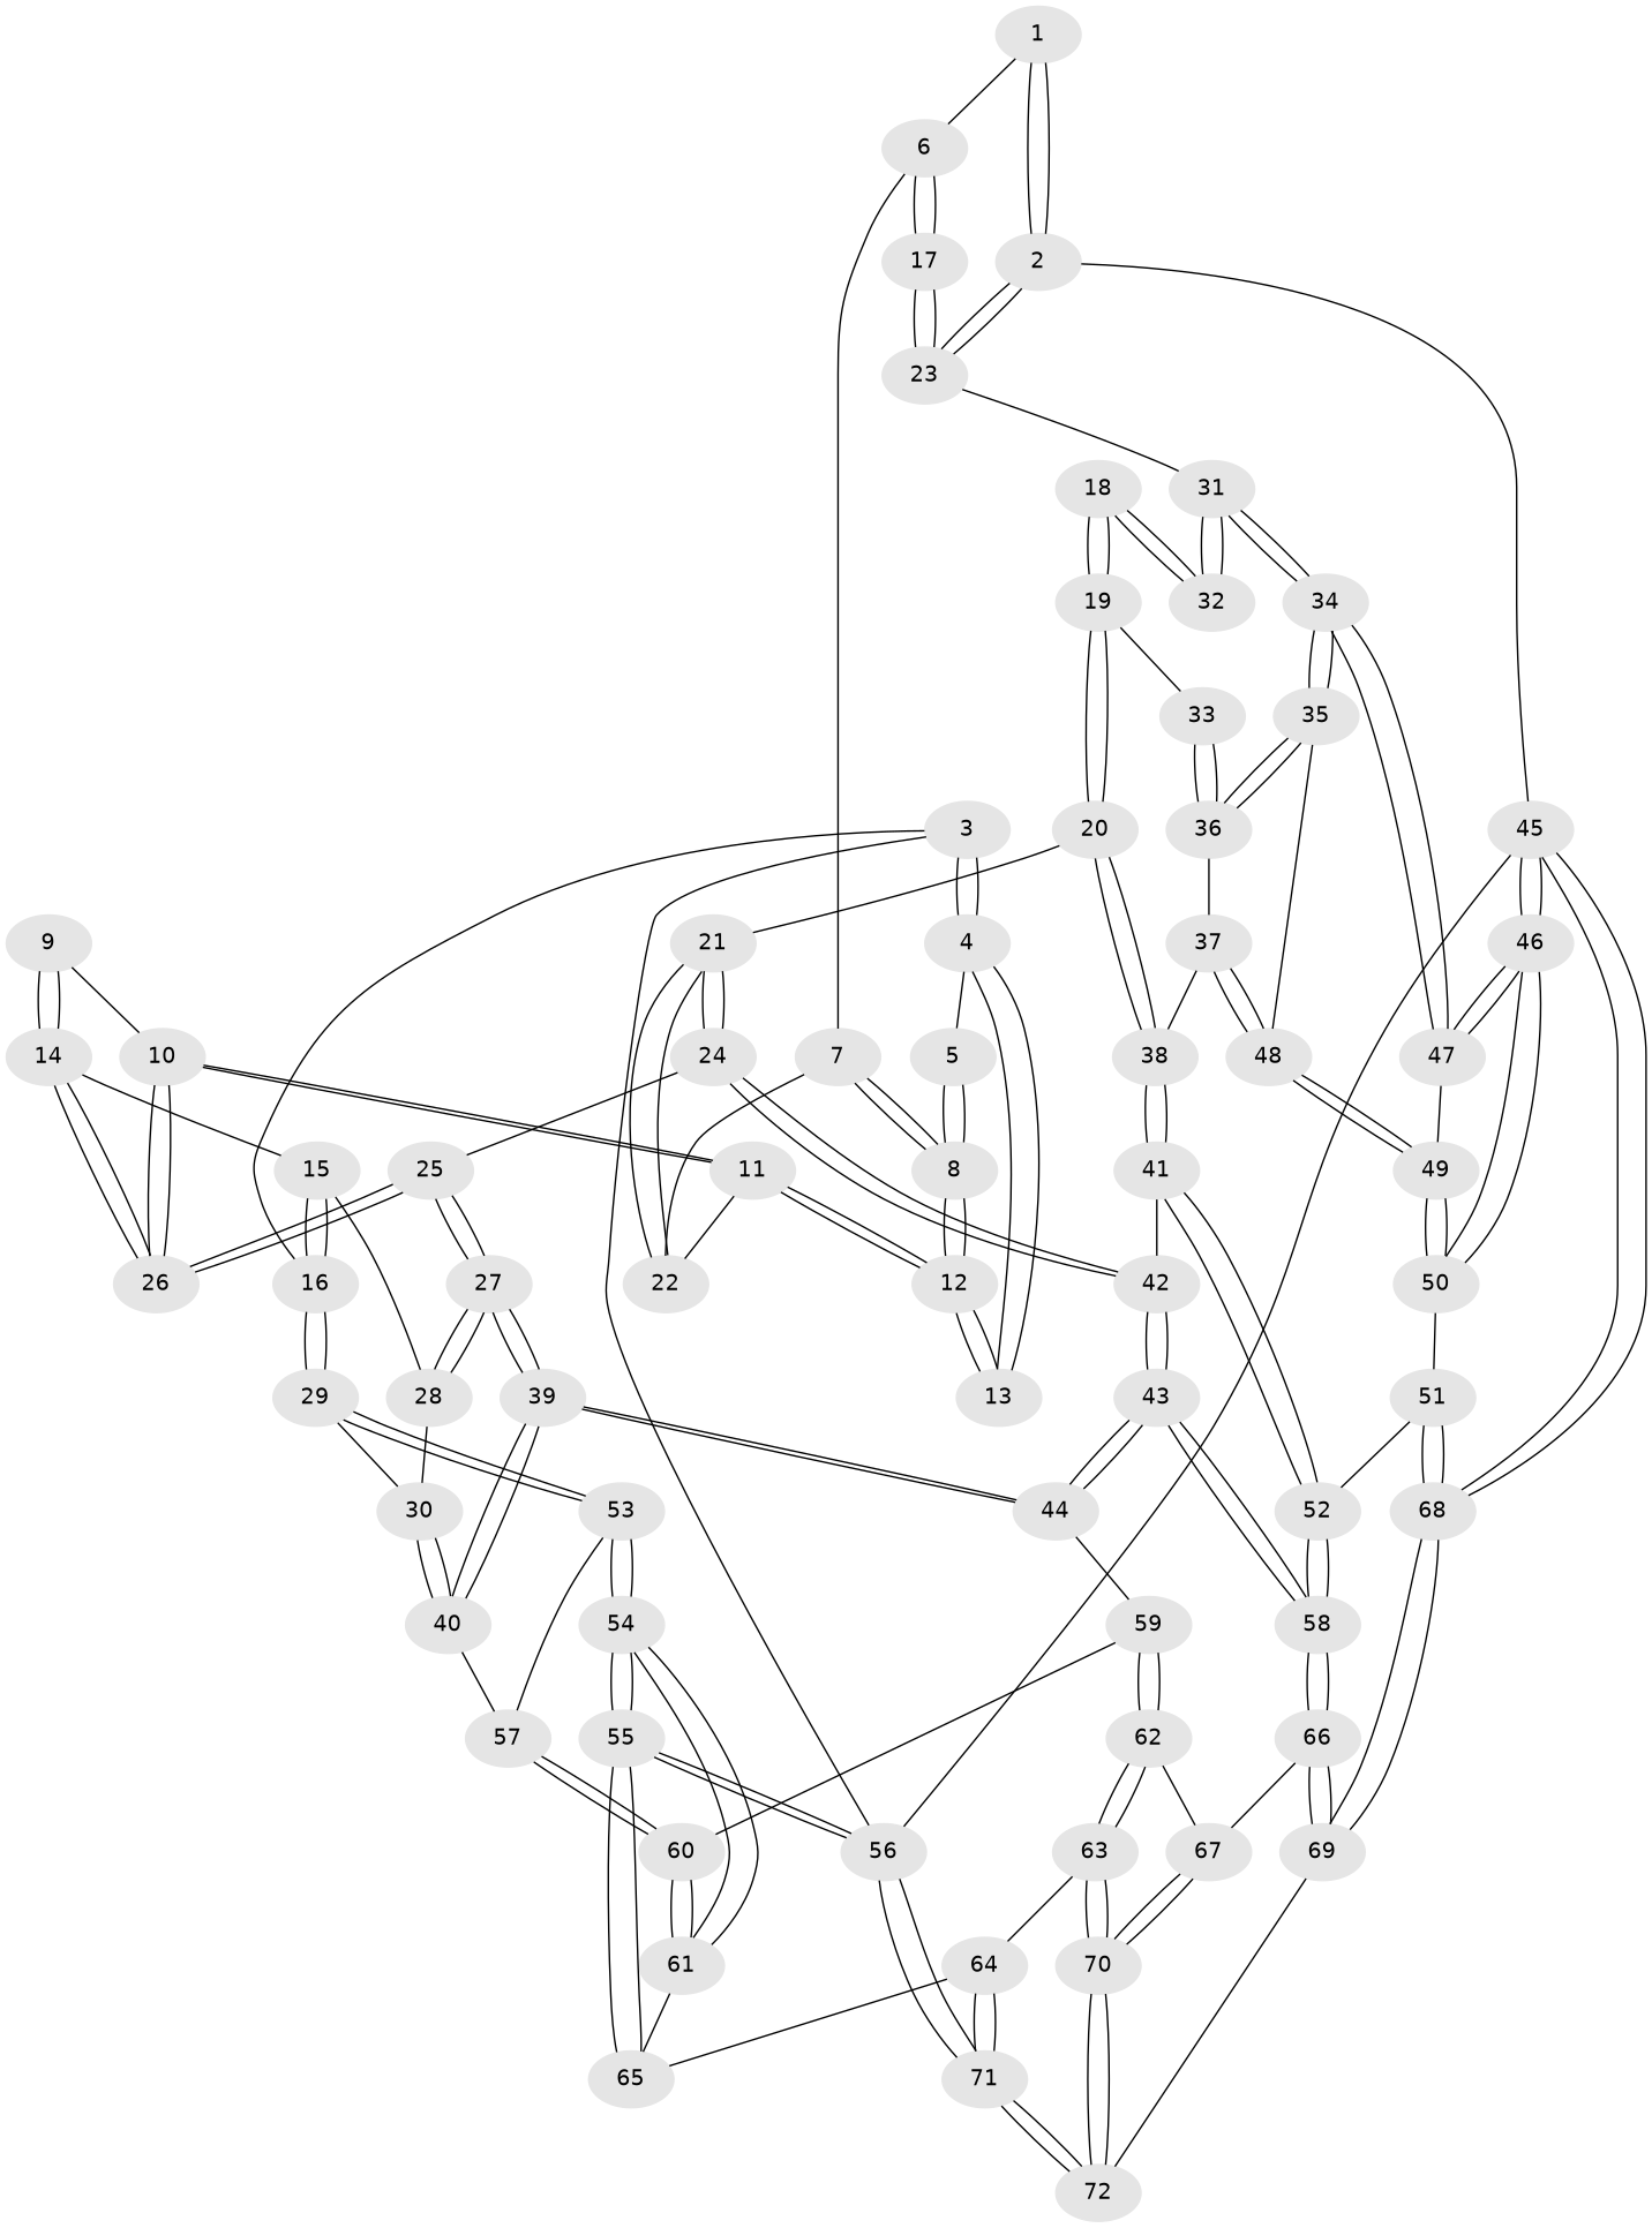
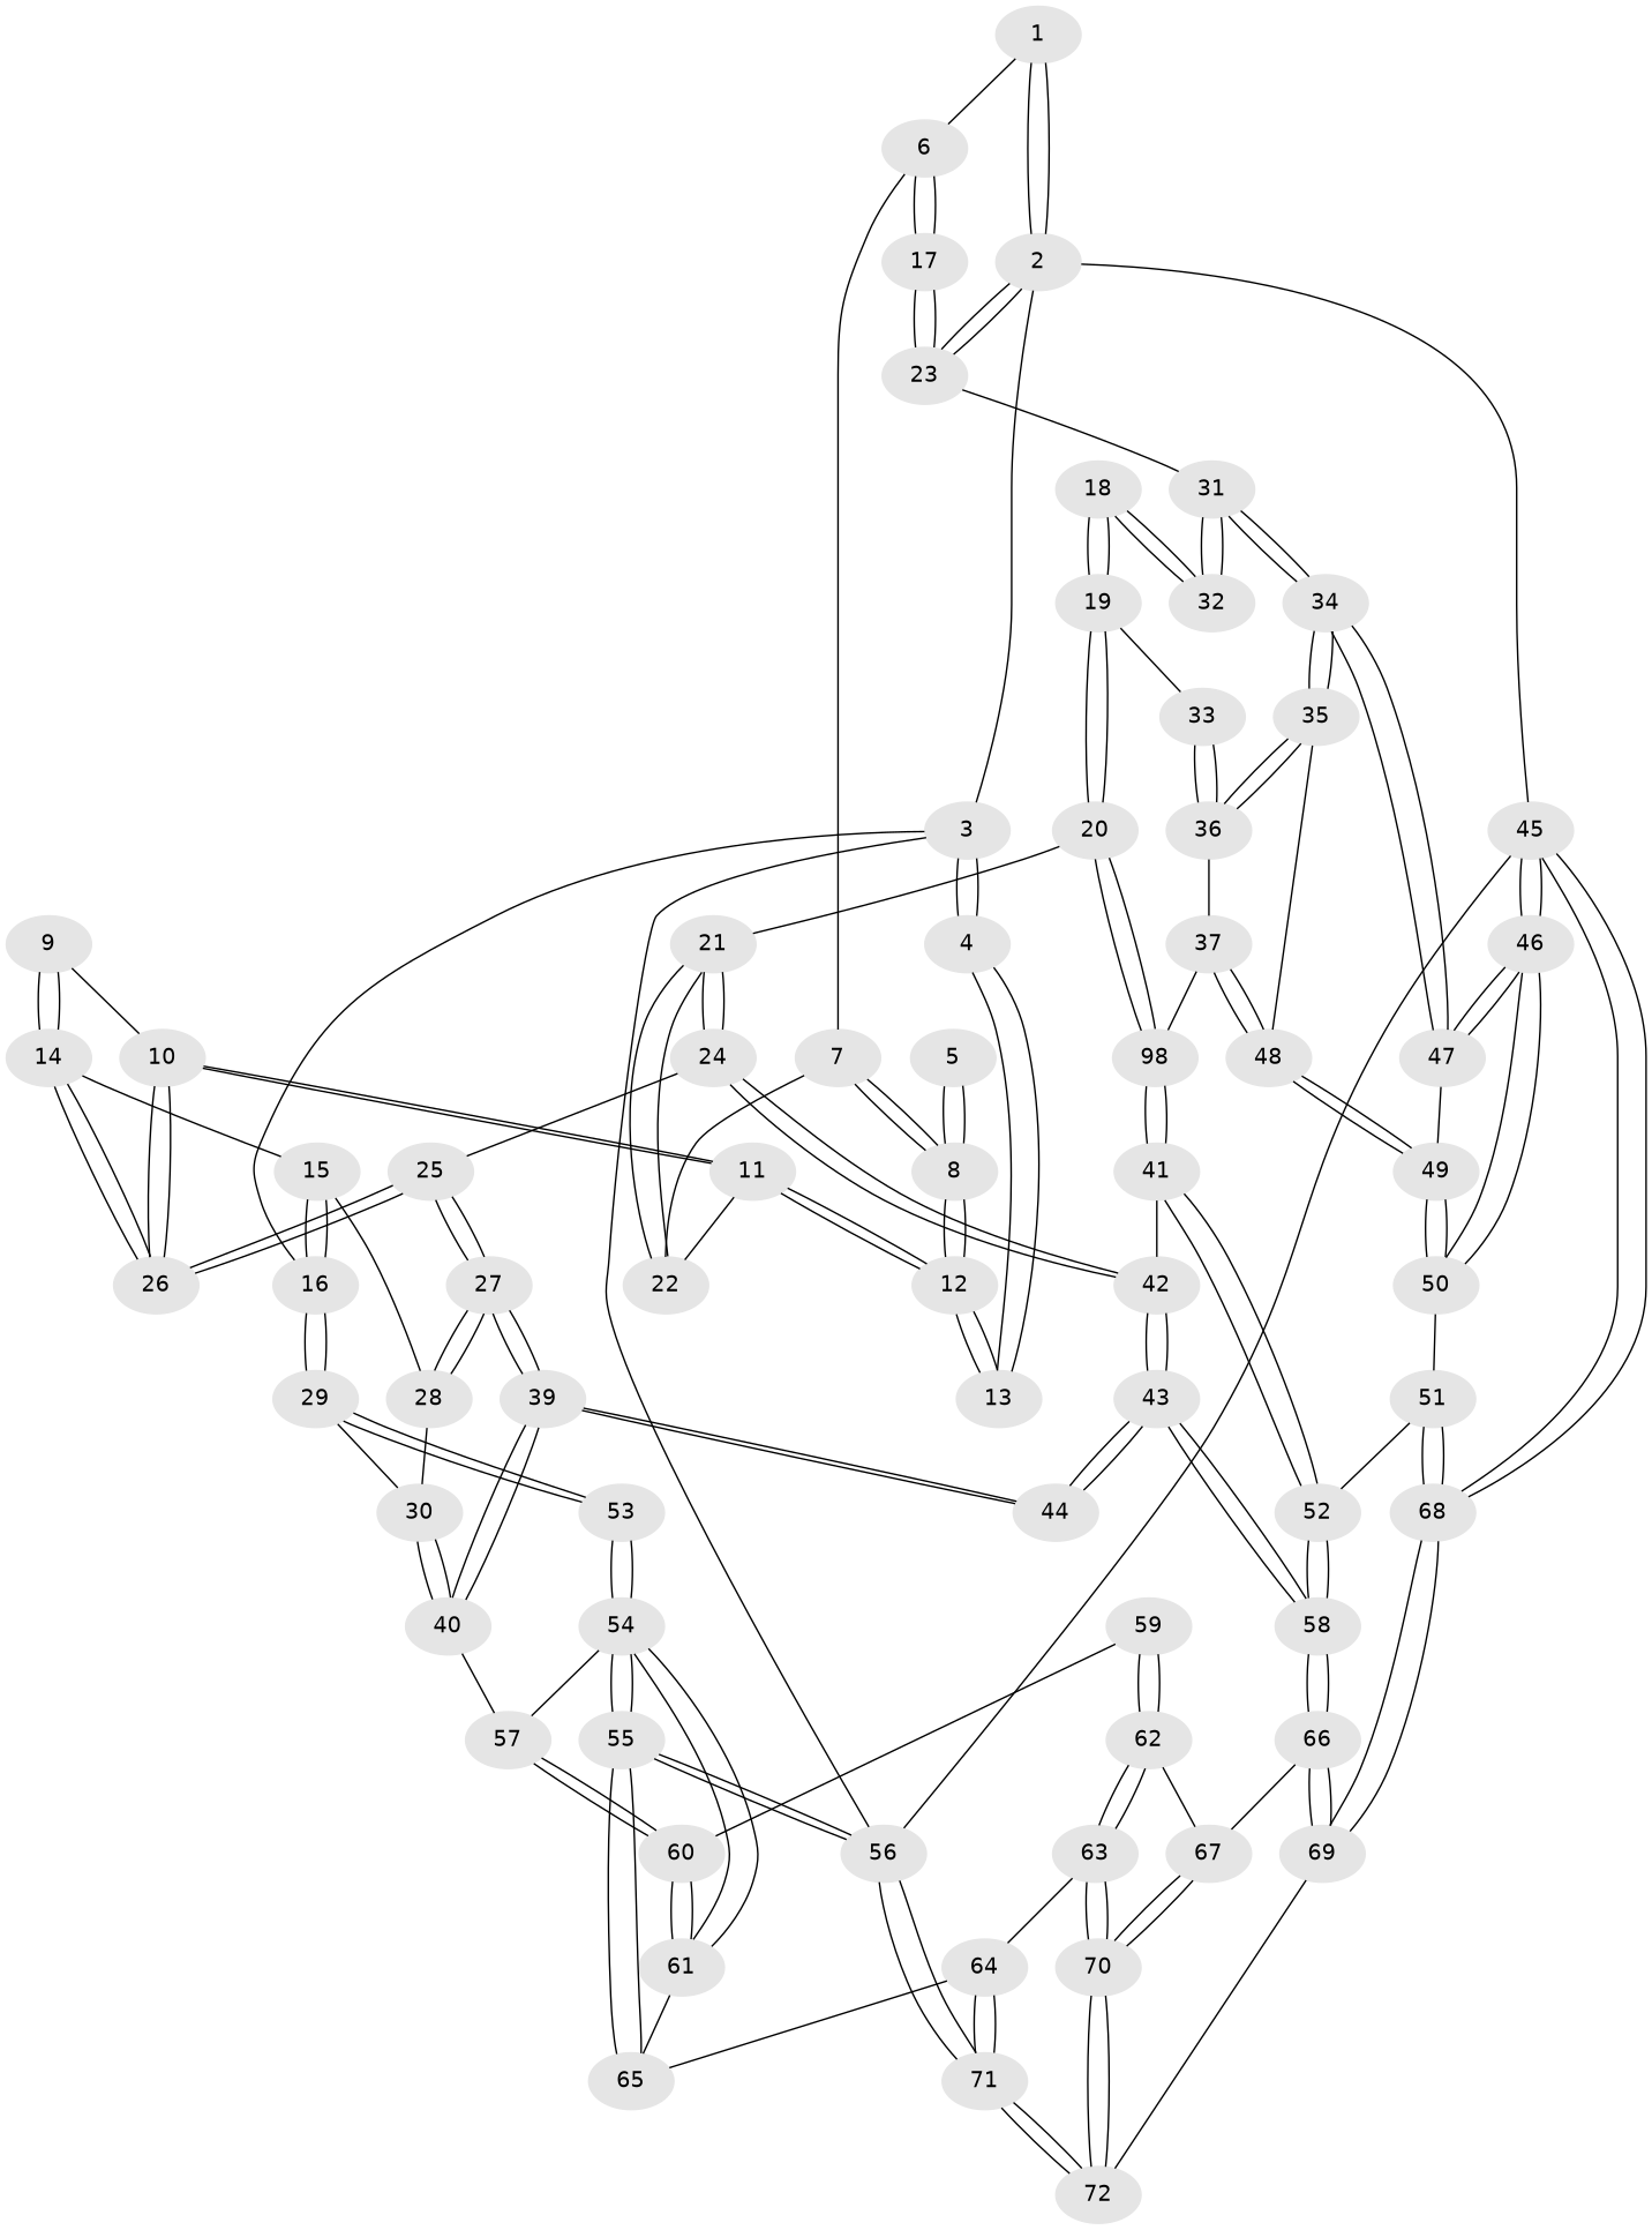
  graph {
    fontname="DejaVu Sans"
    node [color=gray90 fontname="DejaVu Sans" style=filled]
    edge [fontname="DejaVu Sans"]
    1
    2
    6
    3
    23
    45
    7
    17
    4
    16
    56
    31
    46
    68
    5
    13
    29
    71
    8
    12
    22
    9
    10
    14
    11
    26
    15
    28
    30
    53
    18
    19
    32
    20
    33
    21
-   38
+   38 [label=98]
    36
    24
    41
    25
    42
    34
    27
    43
    39
    40
    44
    57
    54
    35
    47
    37
    48
    49
    52
    59
    60
    58
    66
    62
    50
    69
    51
    55
    61
    65
    72
    67
    63
    64
    70
    1 -- 2
    1 -- 2
    1 -- 6
+   2 -- 3
    2 -- 23
    2 -- 23
    2 -- 45
    6 -- 7
    6 -- 17
    6 -- 17
    3 -- 4
    3 -- 4
    3 -- 16
    3 -- 56
    23 -- 31
    45 -- 56
    45 -- 46
    45 -- 46
    45 -- 68
    45 -- 68
    7 -- 8
    7 -- 8
    7 -- 22
    17 -- 23
    17 -- 23
-   4 -- 5
    4 -- 13
    4 -- 13
    16 -- 29
    16 -- 29
    56 -- 71
    56 -- 71
    31 -- 32
    31 -- 32
    31 -- 34
    31 -- 34
    46 -- 47
    46 -- 47
    46 -- 50
    46 -- 50
    68 -- 69
    68 -- 69
    5 -- 8
    5 -- 8
    29 -- 30
    29 -- 53
    29 -- 53
    71 -- 72
    71 -- 72
    8 -- 12
    8 -- 12
    12 -- 13
    12 -- 13
    9 -- 10
    9 -- 14
    9 -- 14
    10 -- 11
    10 -- 11
    10 -- 26
    10 -- 26
    14 -- 26
    14 -- 26
    14 -- 15
    11 -- 12
    11 -- 12
    11 -- 22
    15 -- 16
    15 -- 16
    15 -- 28
    28 -- 30
    30 -- 40
    30 -- 40
-   53 -- 57
+   54 -- 57
    53 -- 54
    53 -- 54
    18 -- 19
    18 -- 19
    18 -- 32
    18 -- 32
    19 -- 20
    19 -- 20
    19 -- 33
    20 -- 21
    20 -- 38
    20 -- 38
    33 -- 36
    33 -- 36
    21 -- 22
    21 -- 22
    21 -- 24
    21 -- 24
    38 -- 41
    38 -- 41
    36 -- 37
    24 -- 25
    24 -- 42
    24 -- 42
    41 -- 42
    41 -- 52
    41 -- 52
    25 -- 26
    25 -- 26
    25 -- 27
    25 -- 27
    42 -- 43
    42 -- 43
    34 -- 35
    34 -- 35
    34 -- 47
    34 -- 47
    27 -- 28
    27 -- 28
    27 -- 39
    27 -- 39
    43 -- 44
    43 -- 44
    43 -- 58
    43 -- 58
    39 -- 40
    39 -- 40
    39 -- 44
    39 -- 44
    40 -- 57
-   44 -- 59
    57 -- 60
    57 -- 60
    54 -- 55
    54 -- 55
    54 -- 61
    54 -- 61
    35 -- 36
    35 -- 36
    35 -- 48
    47 -- 49
    37 -- 38
    37 -- 48
    37 -- 48
    48 -- 49
    48 -- 49
    49 -- 50
    49 -- 50
    52 -- 58
    52 -- 58
    59 -- 60
    59 -- 62
    59 -- 62
    60 -- 61
    60 -- 61
    58 -- 66
    58 -- 66
    66 -- 69
    66 -- 69
    66 -- 67
    62 -- 67
    62 -- 63
    62 -- 63
    50 -- 51
    69 -- 72
    51 -- 68
    51 -- 68
    51 -- 52
    55 -- 56
    55 -- 56
    55 -- 65
    55 -- 65
    61 -- 65
    67 -- 70
    67 -- 70
    63 -- 64
    63 -- 70
    63 -- 70
    64 -- 71
    64 -- 71
    64 -- 65
    70 -- 72
    70 -- 72
  }
